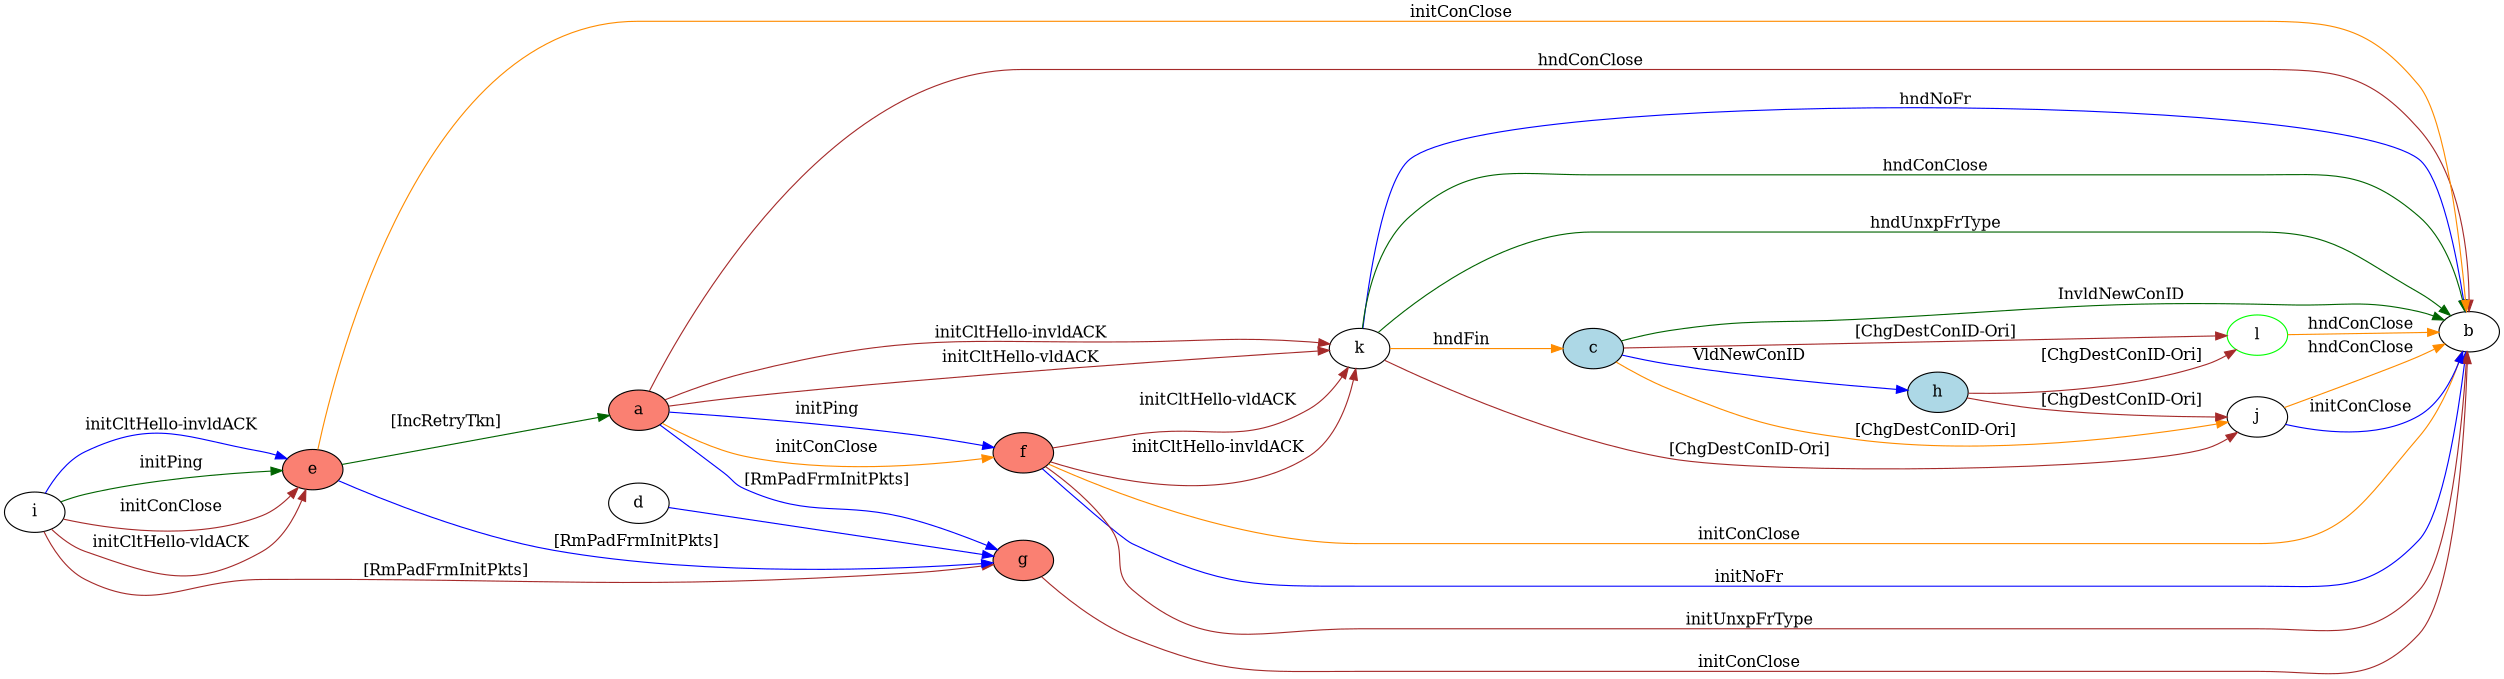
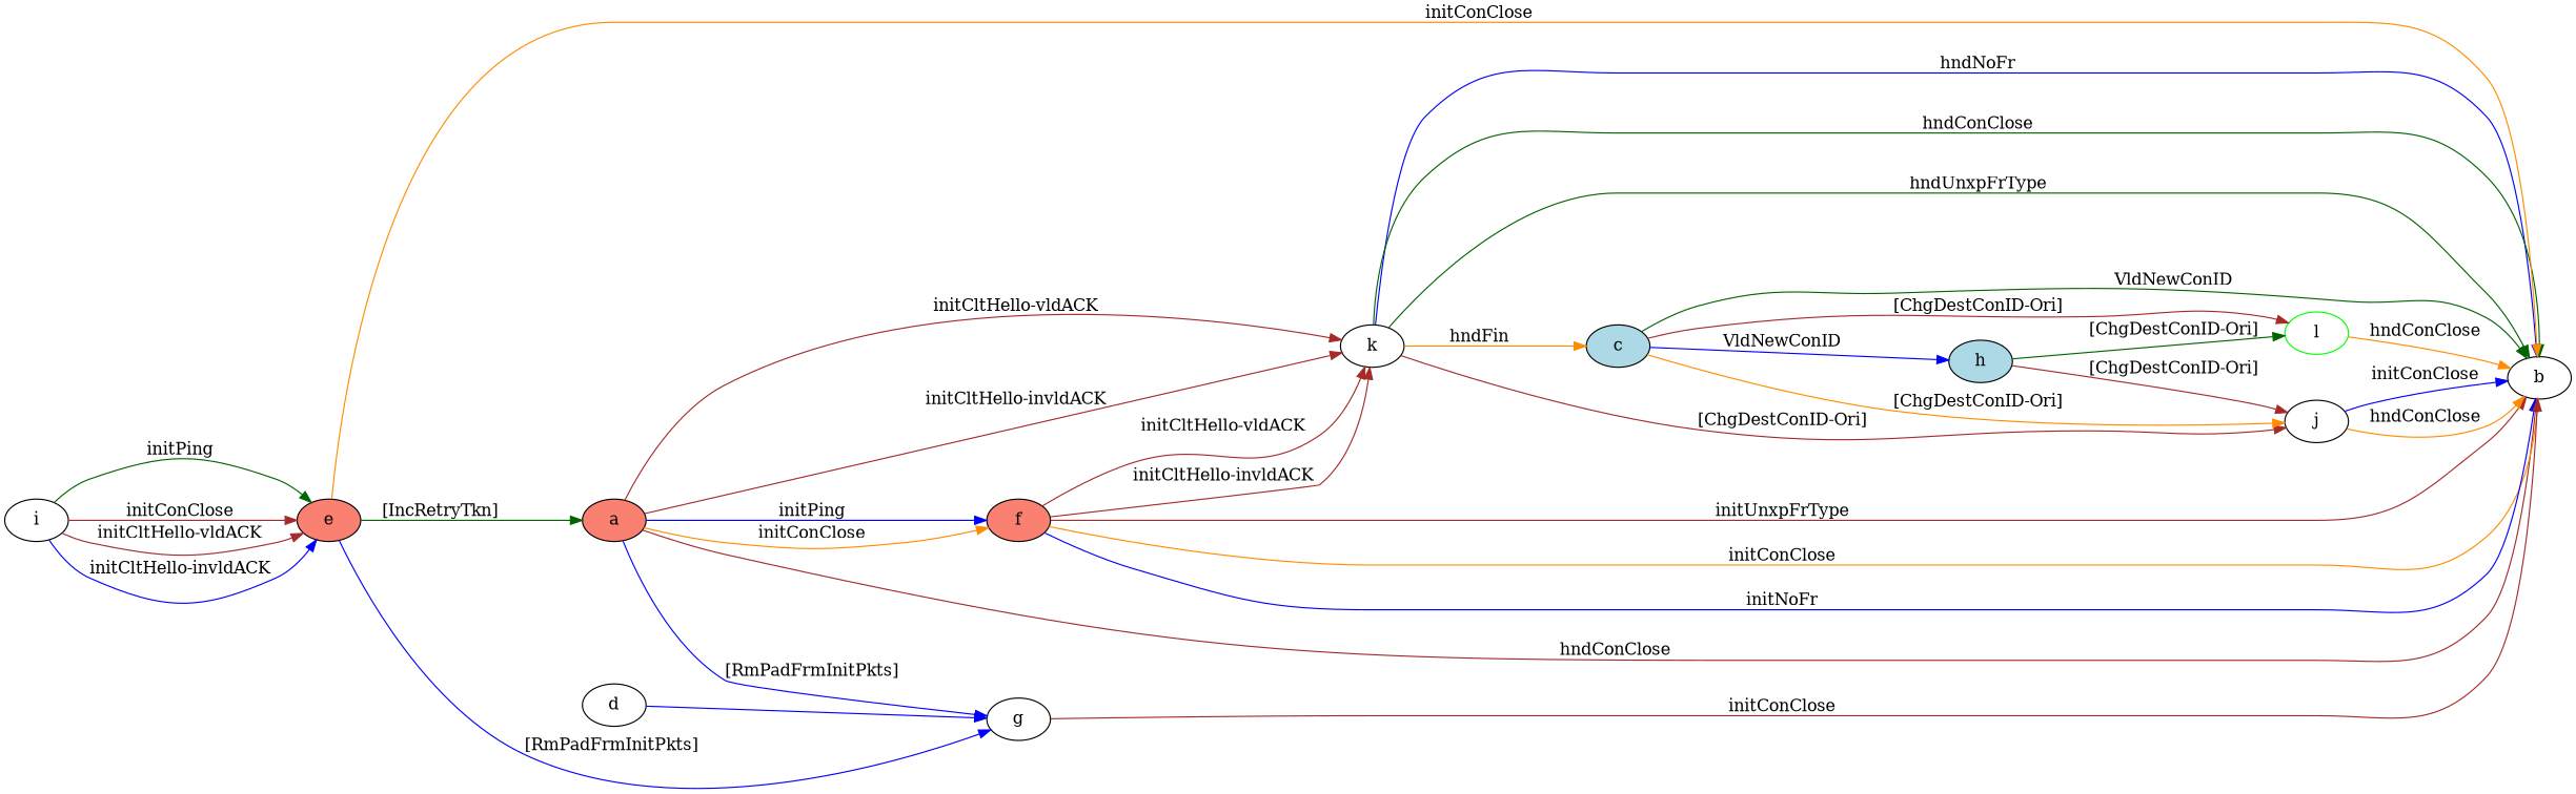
  digraph {
    rankdir=LR
    node [fillcolor=white style=filled]
    edge [color=brown]
    b
    a [fillcolor=salmon]
    f [fillcolor=salmon]
-   g [fillcolor=salmon]
+   g
    k
    c [fillcolor=lightblue]
    j
    h [fillcolor=lightblue]
    l [color=green]
    d
    i
    e [fillcolor=salmon]
    a -> b [label="hndConClose "]
    a -> f [color=blue label="initPing "]
    a -> f [color=darkorange label="initConClose "]
    a -> g [color=blue label="[RmPadFrmInitPkts] "]
    a -> k [label="initCltHello-vldACK "]
    a -> k [label="initCltHello-invldACK "]
    f -> b [color=darkorange label="initConClose "]
    f -> b [color=blue label="initNoFr "]
    f -> b [label="initUnxpFrType "]
    f -> k [label="initCltHello-vldACK "]
    f -> k [label="initCltHello-invldACK "]
    g -> b [label="initConClose "]
    k -> b [color=blue label="hndNoFr "]
    k -> b [color=darkgreen label="hndConClose "]
    k -> b [color=darkgreen label="hndUnxpFrType "]
    k -> c [color=darkorange label="hndFin "]
    k -> j [label="[ChgDestConID-Ori] "]
-   c -> b [color=darkgreen label="InvldNewConID "]
+   c -> b [color=darkgreen label="VldNewConID "]
    c -> j [color=darkorange label="[ChgDestConID-Ori] "]
    c -> h [color=blue label="VldNewConID "]
    c -> l [label="[ChgDestConID-Ori] "]
    j -> b [color=blue label="initConClose "]
    j -> b [color=darkorange label="hndConClose "]
    h -> j [label="[ChgDestConID-Ori] "]
-   h -> l [label="[ChgDestConID-Ori] "]
+   h -> l [color=darkgreen label="[ChgDestConID-Ori] "]
    l -> b [color=darkorange label="hndConClose "]
    d -> g [color=blue]
-   i -> g [label="[RmPadFrmInitPkts] "]
    i -> e [color=darkgreen label="initPing "]
    i -> e [label="initConClose "]
    i -> e [label="initCltHello-vldACK "]
    i -> e [color=blue label="initCltHello-invldACK "]
    e -> b [color=darkorange label="initConClose "]
    e -> a [color=darkgreen label="[IncRetryTkn] "]
    e -> g [color=blue label="[RmPadFrmInitPkts] "]
  }
